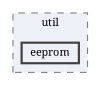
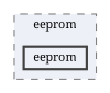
  digraph {
    compound=true
    rankdir=LR
    fontname="Noto Serif"
    n1 [color=grey25 fillcolor="#edf0f7" fontname="Noto Serif" fontsize=10 height=0.2 label=eeprom shape=box style="filled,bold" width=0.4]
    subgraph cluster_1 {
      bgcolor="#edf0f7"
      fontsize=10
-     label=util
+     label=eeprom
      pencolor=grey50
      style="filled,dashed"
      n1
    }
  }
